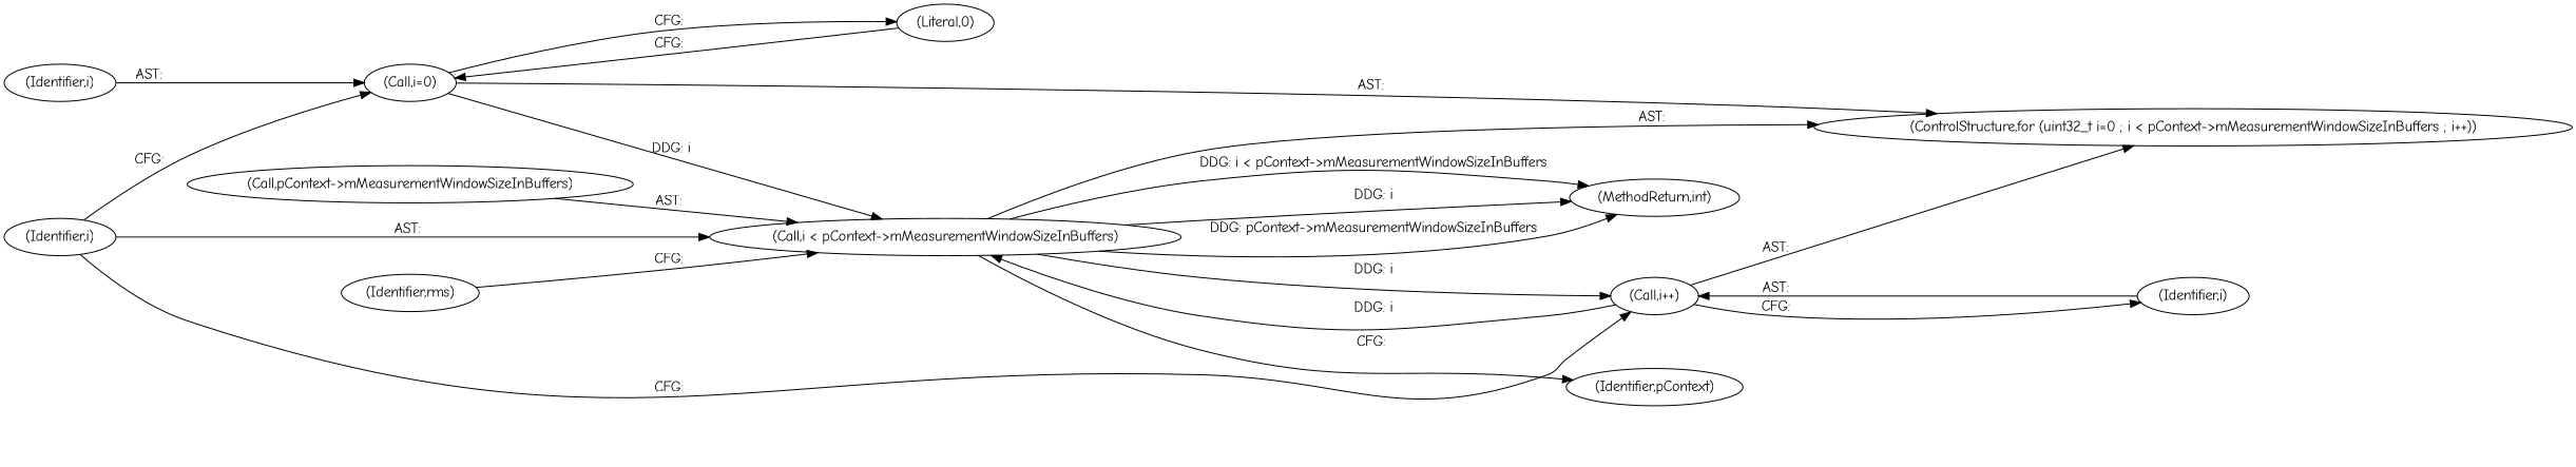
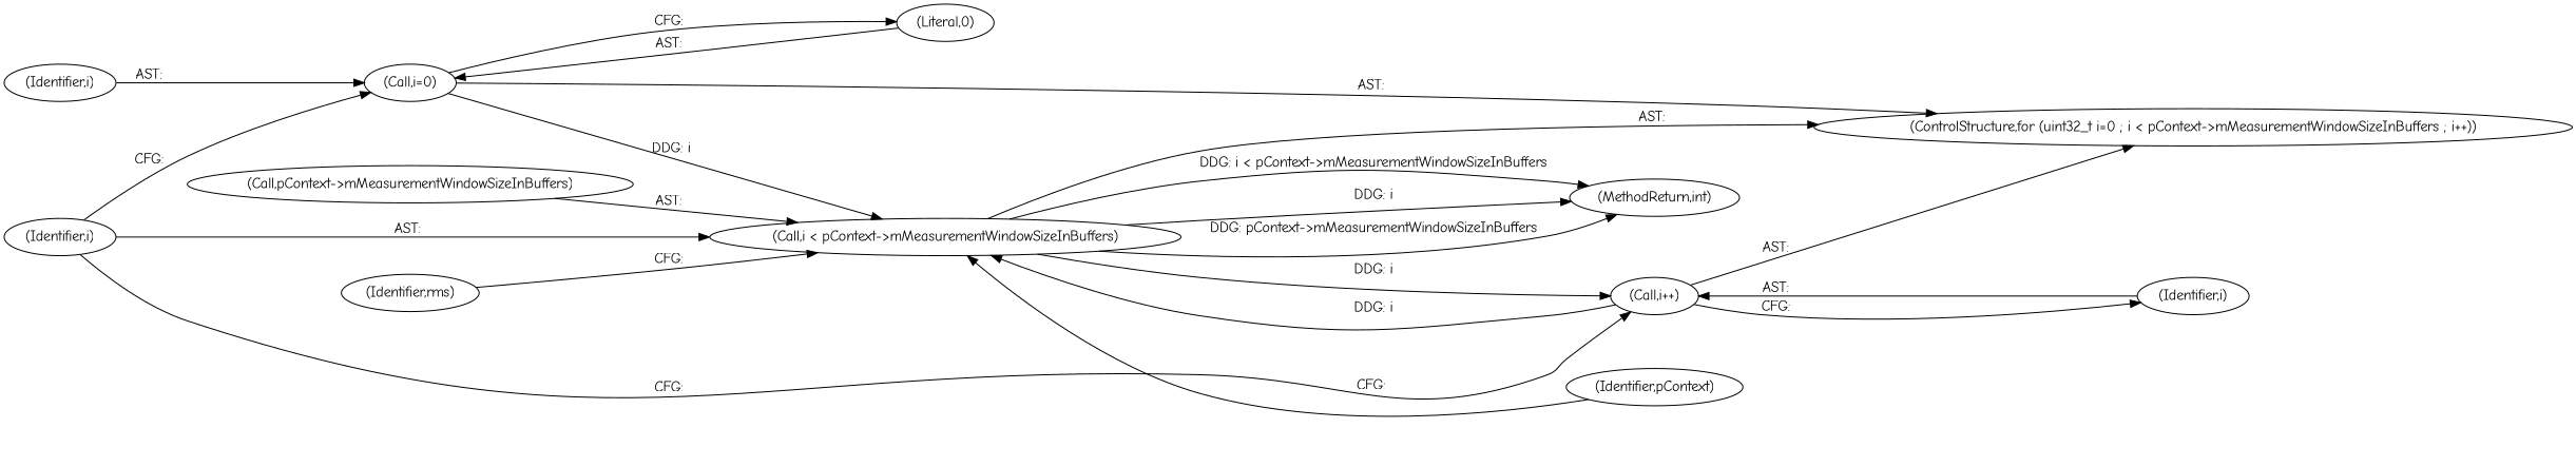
  digraph {
    fontname="Comic Neue"
    rankdir=LR
    node [fontname="Comic Neue"]
    edge [fontname="Comic Neue"]
    n1 [label="(Call,i < pContext->mMeasurementWindowSizeInBuffers)"]
    n2 [label="(Call,i++)"]
    n3 [label="(ControlStructure,for (uint32_t i=0 ; i < pContext->mMeasurementWindowSizeInBuffers ; i++))"]
    n4 [label="(MethodReturn,int)"]
    n5 [label="(Identifier,i)"]
    n6 [label="(Call,pContext->mMeasurementWindowSizeInBuffers)"]
    n7 [label="(Call,i=0)"]
    n8 [label="(Literal,0)"]
    n9 [label="(Identifier,i)"]
    n10 [label="(Identifier,i)"]
    n11 [label="(Identifier,pContext)"]
    n12 [label="(Identifier,rms)"]
    n1 -> n2 [label="DDG: i"]
    n1 -> n3 [label="AST: "]
    n1 -> n4 [label="DDG: pContext->mMeasurementWindowSizeInBuffers"]
    n1 -> n4 [label="DDG: i < pContext->mMeasurementWindowSizeInBuffers"]
    n1 -> n4 [label="DDG: i"]
    n2 -> n1 [label="DDG: i"]
    n2 -> n3 [label="AST: "]
    n2 -> n5 [label="CFG: "]
    n5 -> n2 [label="AST: "]
    n6 -> n1 [label="AST: "]
    n7 -> n1 [label="DDG: i"]
    n7 -> n3 [label="AST: "]
    n7 -> n8 [label="CFG: "]
-   n8 -> n7 [label="CFG: "]
+   n8 -> n7 [label="AST: "]
    n9 -> n1 [label="AST: "]
    n9 -> n2 [label="CFG: "]
    n9 -> n7 [label="CFG: "]
    n10 -> n7 [label="AST: "]
-   n1 -> n11 [label="CFG: "]
+   n11 -> n1 [label="CFG: "]
    n12 -> n1 [label="CFG: "]
  }
